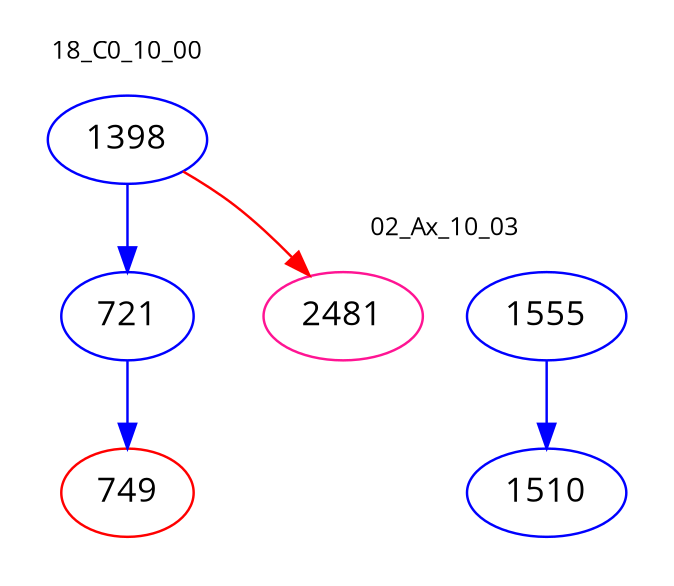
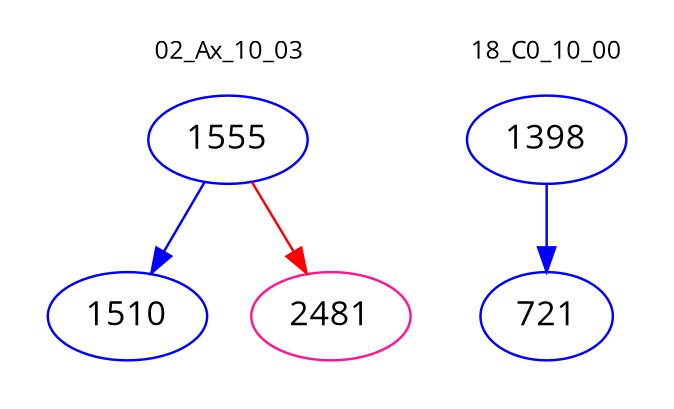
  digraph {
    fontname="Open Sans"
    node [color=blue fontname="Open Sans"]
    edge [color=blue fontname="Open Sans" style=solid]
    n1 [label=1555]
    n2 [label=1510]
    n3 [color=deeppink label=2481]
    n4 [label=721]
-   n5 [color=red label=749]
    n6 [label=1398]
    subgraph cluster_1 {
      color=white
      fontsize=10
      label="02_Ax_10_03"
      n1
      n2
      n3
    }
    subgraph cluster_2 {
      color=white
      fontsize=10
      label="18_C0_10_00"
      n4
-     n5
      n6
    }
    n1 -> n2
-   n6 -> n3 [color=red]
-   n4 -> n5
+   n1 -> n3 [color=red]
    n6 -> n4
  }
